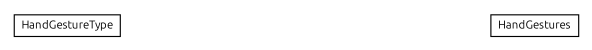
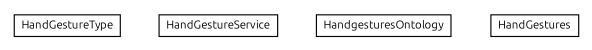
  digraph {
    nodesep=0.25
    ranksep=0.5
    fontname=Ubuntu
    node [fontcolor=black fontname=Ubuntu fontsize=10.0 shape=plaintext]
    n1 [label=<<table title="org.universAAL.ontology.handgestures.HandGestureType" border="0" cellborder="1" cellspacing="0" cellpadding="2" port="p" href="./HandGestureType.html"> 		<tr><td><table border="0" cellspacing="0" cellpadding="1"> <tr><td align="center" balign="center"> HandGestureType </td></tr> 		</table></td></tr> 		</table>>]
+   n2 [label=<<table title="org.universAAL.ontology.handgestures.HandGestureService" border="0" cellborder="1" cellspacing="0" cellpadding="2" port="p" href="./HandGestureService.html"> 		<tr><td><table border="0" cellspacing="0" cellpadding="1"> <tr><td align="center" balign="center"> HandGestureService </td></tr> 		</table></td></tr> 		</table>>]
+   n3 [label=<<table title="org.universAAL.ontology.handgestures.HandgesturesOntology" border="0" cellborder="1" cellspacing="0" cellpadding="2" port="p" href="./HandgesturesOntology.html"> 		<tr><td><table border="0" cellspacing="0" cellpadding="1"> <tr><td align="center" balign="center"> HandgesturesOntology </td></tr> 		</table></td></tr> 		</table>>]
    n4 [label=<<table title="org.universAAL.ontology.handgestures.HandGestures" border="0" cellborder="1" cellspacing="0" cellpadding="2" port="p" href="./HandGestures.html"> 		<tr><td><table border="0" cellspacing="0" cellpadding="1"> <tr><td align="center" balign="center"> HandGestures </td></tr> 		</table></td></tr> 		</table>>]
  }
